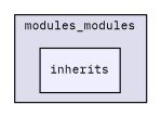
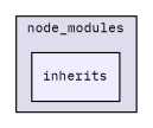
  digraph {
    compound=true
    fontname="IBM Plex Mono"
    n1 [fillcolor="#eeeeff" fontname="IBM Plex Mono" fontsize=10 label=inherits pencolor=black shape=box style=filled]
    subgraph cluster_1 {
      bgcolor="#ddddee"
      fontsize=10
-     label=modules_modules
+     label=node_modules
      pencolor=black
      n1
    }
  }
